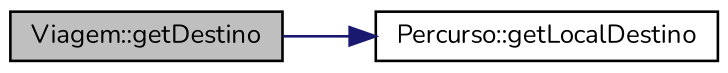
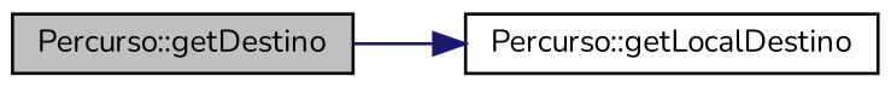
  digraph {
    rankdir=LR
    fontname=Nunito
    node [color=black fontname=Nunito fontsize=10 shape=record style=filled]
-   n1 [fillcolor=grey75 fontcolor=black height=0.2 label="Viagem::getDestino" width=0.4]
+   n1 [fillcolor=grey75 fontcolor=black height=0.2 label="Percurso::getDestino" width=0.4]
    n2 [fillcolor=white height=0.2 label="Percurso::getLocalDestino" width=0.4]
    n1 -> n2 [color=midnightblue fontname=Nunito fontsize=10 labelfontname=Helvetica labelfontsize=10 style=solid]
  }
